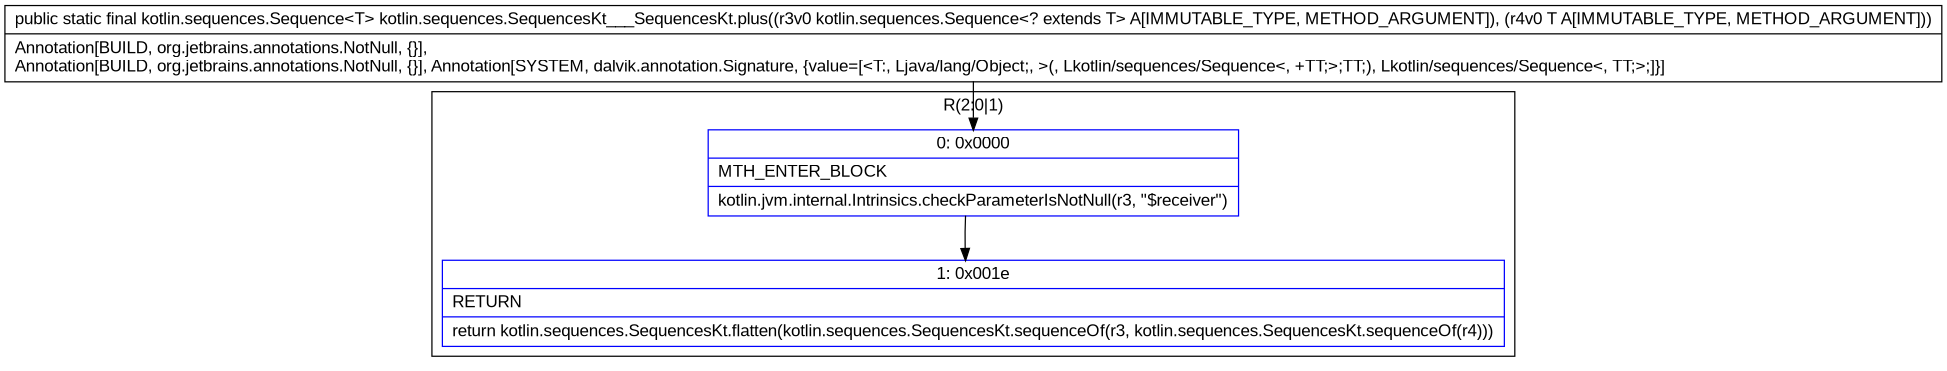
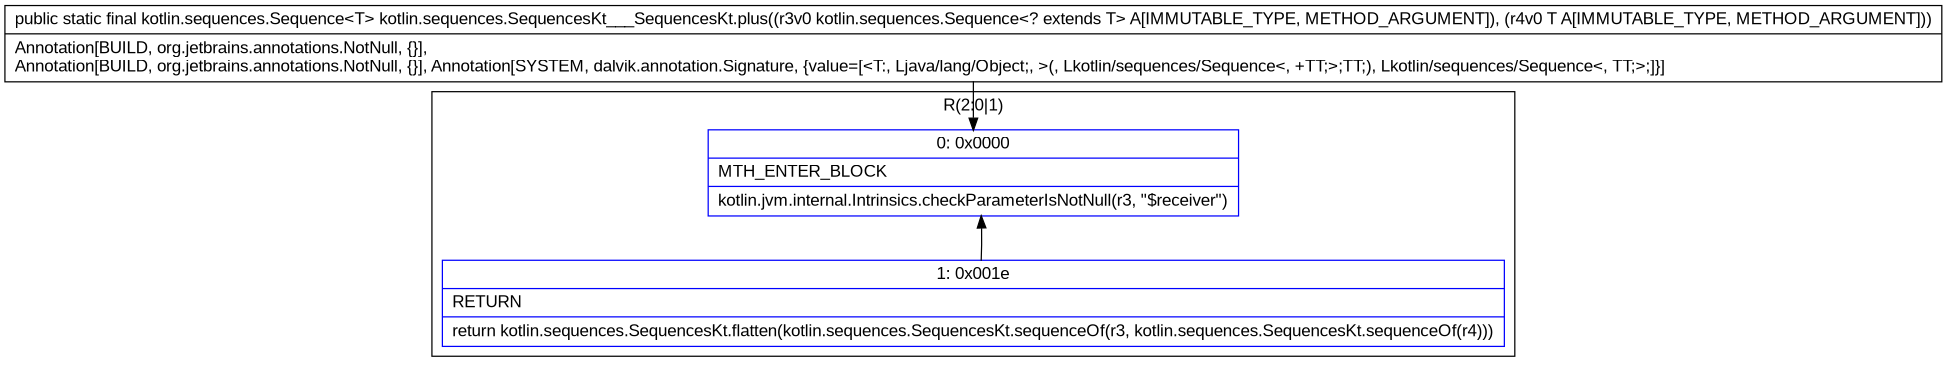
  digraph {
    fontname="Liberation Sans"
    node [color=blue shape=record fontname="Liberation Sans"]
    edge [fontname="Liberation Sans"]
    n1 [label="{0\:\ 0x0000|MTH_ENTER_BLOCK\l|kotlin.jvm.internal.Intrinsics.checkParameterIsNotNull(r3, \"$receiver\")\l}"]
    n2 [label="{1\:\ 0x001e|RETURN\l|return kotlin.sequences.SequencesKt.flatten(kotlin.sequences.SequencesKt.sequenceOf(r3, kotlin.sequences.SequencesKt.sequenceOf(r4)))\l}"]
    n3 [label="{public static final kotlin.sequences.Sequence\<T\> kotlin.sequences.SequencesKt___SequencesKt.plus((r3v0 kotlin.sequences.Sequence\<? extends T\> A[IMMUTABLE_TYPE, METHOD_ARGUMENT]), (r4v0 T A[IMMUTABLE_TYPE, METHOD_ARGUMENT]))  | Annotation[BUILD, org.jetbrains.annotations.NotNull, \{\}], \lAnnotation[BUILD, org.jetbrains.annotations.NotNull, \{\}], Annotation[SYSTEM, dalvik.annotation.Signature, \{value=[\<T:, Ljava\/lang\/Object;, \>(, Lkotlin\/sequences\/Sequence\<, +TT;\>;TT;), Lkotlin\/sequences\/Sequence\<, TT;\>;]\}]\l}" color=""]
    subgraph cluster_1 {
      label="R(2:0|1)"
      n1
      n2
    }
-   n1 -> n2
+   n2 -> n1
    n3 -> n1
  }
